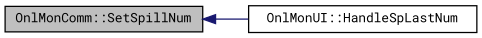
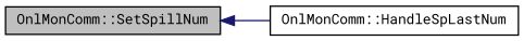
  digraph {
    rankdir=LR
    fontname="Roboto Mono"
    node [color=black fontname="Roboto Mono" fontsize=10 shape=record]
    n1 [fillcolor=grey75 fontcolor=black height=0.2 label="OnlMonComm::SetSpillNum" style=filled width=0.4]
-   n2 [height=0.2 label="OnlMonUI::HandleSpLastNum" width=0.4]
+   n2 [height=0.2 label="OnlMonComm::HandleSpLastNum" width=0.4]
    n1 -> n2 [color=midnightblue dir=back fontname="Roboto Mono" fontsize=10 labelfontname=FreeSans labelfontsize=10 style=solid]
  }
